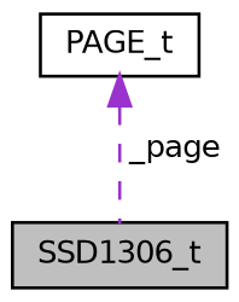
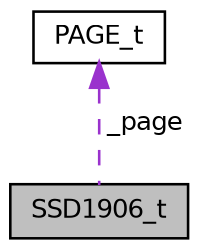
  digraph {
    node [color=black fontname=Helvetica fontsize=10 shape=record style=filled]
-   n1 [fillcolor=grey75 fontcolor=black height=0.2 label=SSD1306_t width=0.4]
+   n1 [fillcolor=grey75 fontcolor=black height=0.2 label=SSD1906_t width=0.4]
    n2 [fillcolor=white height=0.2 label=PAGE_t width=0.4]
    n2 -> n1 [color=darkorchid3 dir=back fontname=Helvetica fontsize=10 label=" _page" labelfontname=Helvetica labelfontsize=10 style=dashed]
  }
